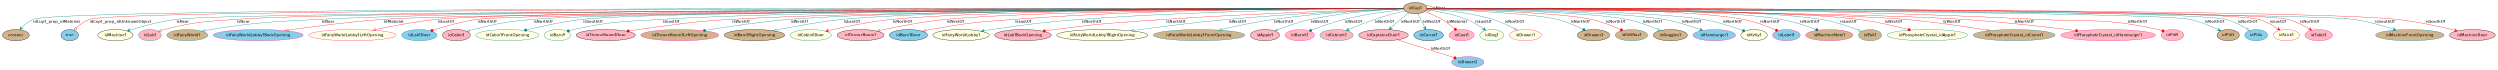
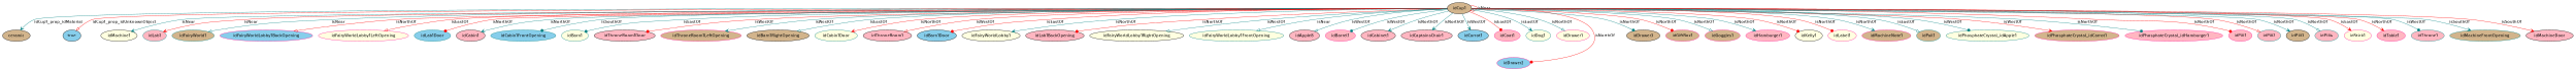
  digraph {
    fontname="Fira Sans"
    node [color=black fillcolor=lightpink fontname="Fira Sans" node_type=entity_node style=filled]
    edge [arrowhead=vee color=teal edge_type=relationship fontname="Fira Sans"]
    idCup1 [fillcolor=tan]
    ceramic [fillcolor=tan node_type=property_node]
    true [fillcolor=skyblue node_type=property_node]
    idMachine1 [fillcolor=lightyellow]
    idLab1 [color=teal]
    idFairyWorld1 [color=teal fillcolor=tan]
    idFairyWorldLobby1BackOpening [color=deeppink fillcolor=skyblue]
    idFairyWorldLobby1LeftOpening [color=deeppink fillcolor=lightyellow]
    idLab1Door [color=teal fillcolor=skyblue]
    idCabin1
-   idCabin1FrontOpening [color=teal fillcolor=lightyellow]
-   idBarn1 [color=teal fillcolor=lightyellow label=idBarn9]
+   idCabin1FrontOpening [color=teal fillcolor=skyblue]
+   idBarn1 [color=teal fillcolor=lightyellow]
    idThroneRoom1Door
    idThroneRoom1LeftOpening [color=deeppink fillcolor=tan]
    idBarn1RightOpening [fillcolor=tan]
-   idCabin1Door [color=teal fillcolor=lightyellow label=idCabin0Door]
+   idCabin1Door [color=teal fillcolor=lightyellow]
    idThroneRoom1
    idBarn1Door [fillcolor=skyblue]
    idFairyWorldLobby1 [fillcolor=lightyellow]
    idLab1BackOpening
    idFairyWorldLobby1RightOpening [fillcolor=lightyellow]
-   idFairyWorldLobby1FrontOpening [color=teal fillcolor=tan]
-   idApple1
+   idFairyWorldLobby1FrontOpening [color=teal fillcolor=lightyellow]
+   idApple1 [label=idApple8]
    idBarrel1 [color=deeppink]
-   idCabinet1 [color=teal]
+   idCabinet1
    idCaptainsChair1
    idCarrot1 [fillcolor=skyblue]
    idCoat1 [color=deeppink]
    idDog1 [color=teal fillcolor=lightyellow]
    idDrawer1 [color=deeppink fillcolor=lightyellow]
    idDrawer2 [color=deeppink fillcolor=skyblue]
    idDrawer3 [fillcolor=tan]
-   idGiftBox1 [color=teal fillcolor=tan]
-   idGoggles1 [fillcolor=tan]
-   idHamburger1 [color=deeppink fillcolor=skyblue]
+   idGiftBox1 [color=deeppink fillcolor=tan]
+   idGoggles1 [color=deeppink fillcolor=tan]
+   idHamburger1 [color=deeppink]
    idKelly1 [fillcolor=lightyellow]
-   idLabel1 [color=deeppink fillcolor=skyblue]
+   idLabel1 [color=deeppink fillcolor=lightyellow]
    idMachineNote1 [color=deeppink fillcolor=tan]
    idPail1 [color=teal fillcolor=tan]
    idPhosphateCrystal_idApple1 [color=teal fillcolor=lightyellow]
-   idPhosphateCrystal_idCarrot1 [color=teal fillcolor=tan]
+   idPhosphateCrystal_idCarrot1 [color=deeppink fillcolor=tan]
    idPhosphateCrystal_idHamburger1 [color=deeppink]
-   idPill1 [color=deeppink label=idPill9]
+   idPill1 [color=deeppink]
+   idPill2 [color=teal]
    idPill3 [fillcolor=tan]
-   idPill4 [color=teal fillcolor=skyblue]
+   idPill4 [color=teal]
    idStick1 [color=deeppink fillcolor=lightyellow]
    idTable1 [color=deeppink]
+   idThrone1 [color=teal]
    idMachineFrontOpening [color=teal fillcolor=tan]
    idMachineDoor
    idCup1 -> idCup1 [arrowhead=onormal color=red label=isNear]
    idCup1 -> ceramic [edge_type=property label=idCup1_prop_idMaterial]
    idCup1 -> true [arrowhead=onormal color=red edge_type=property label=idCup1_prop_idUnknownObject]
    idCup1 -> idMachine1 [label=isNear]
-   idCup1 -> idLab1 [arrowhead=onormal color=red label=isNear]
+   idCup1 -> idLab1 [color=red label=isNear]
    idCup1 -> idFairyWorld1 [arrowhead=onormal label=isNear]
-   idCup1 -> idFairyWorldLobby1BackOpening [arrowhead=onormal color=red label=idMaterial]
+   idCup1 -> idFairyWorldLobby1BackOpening [arrowhead=onormal color=red label=isNorthOf]
    idCup1 -> idFairyWorldLobby1LeftOpening [arrowhead=onormal color=red label=isEastOf]
    idCup1 -> idLab1Door [arrowhead=dot color=red label=isNorthOf]
-   idCup1 -> idCabin1 [arrowhead=onormal label=isNorthOf]
+   idCup1 -> idCabin1 [label=isNorthOf]
    idCup1 -> idCabin1FrontOpening [arrowhead=dot label=isSouthOf]
    idCup1 -> idBarn1 [arrowhead=dot label=isEastOf]
    idCup1 -> idThroneRoom1Door [arrowhead=dot color=red label=isWestOf]
-   idCup1 -> idThroneRoom1LeftOpening [arrowhead=dot label=isWestOf]
+   idCup1 -> idThroneRoom1LeftOpening [label=isWestOf]
    idCup1 -> idBarn1RightOpening [arrowhead=onormal label=isEastOf]
    idCup1 -> idCabin1Door [color=red label=isNorthOf]
    idCup1 -> idThroneRoom1 [arrowhead=onormal color=red label=isWestOf]
-   idCup1 -> idBarn1Door [arrowhead=onormal color=red label=isEastOf]
+   idCup1 -> idBarn1Door [arrowhead=dot color=red label=isEastOf]
    idCup1 -> idFairyWorldLobby1 [label=isNorthOf]
    idCup1 -> idLab1BackOpening [arrowhead=dot color=red label=isNorthOf]
    idCup1 -> idFairyWorldLobby1RightOpening [arrowhead=onormal label=isWestOf]
-   idCup1 -> idFairyWorldLobby1FrontOpening [arrowhead=onormal label=isNorthOf]
+   idCup1 -> idFairyWorldLobby1FrontOpening [arrowhead=onormal label=isNear]
    idCup1 -> idApple1 [arrowhead=onormal label=isWestOf]
    idCup1 -> idBarrel1 [arrowhead=dot label=isWestOf]
    idCup1 -> idCabinet1 [label=isNorthOf]
    idCup1 -> idCaptainsChair1 [label=isNorthOf]
    idCup1 -> idCarrot1 [label=isWestOf]
-   idCup1 -> idCoat1 [arrowhead=dot color=red label=idMaterial]
+   idCup1 -> idCoat1 [arrowhead=dot color=red label=isEastOf]
    idCup1 -> idDog1 [label=isEastOf]
    idCup1 -> idDrawer1 [arrowhead=onormal label=isNorthOf]
-   idCaptainsChair1 -> idDrawer2 [arrowhead=dot color=red label=isNorthOf]
+   idCup1 -> idDrawer2 [arrowhead=dot color=red label=isNorthOf]
    idCup1 -> idDrawer3 [arrowhead=dot label=isNorthOf]
    idCup1 -> idGiftBox1 [arrowhead=dot color=red label=isNorthOf]
    idCup1 -> idGoggles1 [arrowhead=onormal label=isNorthOf]
    idCup1 -> idHamburger1 [label=isNorthOf]
-   idCup1 -> idKelly1 [arrowhead=dot label=isNorthOf]
+   idCup1 -> idKelly1 [arrowhead=dot color=red label=isNorthOf]
    idCup1 -> idLabel1 [arrowhead=dot color=red label=isNorthOf]
-   idCup1 -> idMachineNote1 [arrowhead=dot label=isNorthOf]
+   idCup1 -> idMachineNote1 [label=isNorthOf]
    idCup1 -> idPail1 [arrowhead=onormal label=isEastOf]
-   idCup1 -> idPhosphateCrystal_idApple1 [arrowhead=dot color=red label=isWestOf]
-   idCup1 -> idPhosphateCrystal_idCarrot1 [arrowhead=onormal color=red label=isWestOf]
-   idCup1 -> idPhosphateCrystal_idHamburger1 [arrowhead=dot color=red label=isNorthOf]
+   idCup1 -> idPhosphateCrystal_idApple1 [arrowhead=dot label=isWestOf]
+   idCup1 -> idPhosphateCrystal_idCarrot1 [color=red label=isWestOf]
+   idCup1 -> idPhosphateCrystal_idHamburger1 [arrowhead=dot label=isNorthOf]
    idCup1 -> idPill1 [arrowhead=dot color=red label=isNorthOf]
+   idCup1 -> idPill2 [arrowhead=onormal color=red label=isNorthOf]
    idCup1 -> idPill3 [label=isNorthOf]
    idCup1 -> idPill4 [arrowhead=onormal label=isNorthOf]
    idCup1 -> idStick1 [color=red label=isEastOf]
    idCup1 -> idTable1 [color=red label=isNorthOf]
+   idCup1 -> idThrone1 [arrowhead=dot label=isWestOf]
    idCup1 -> idMachineFrontOpening [label=isSouthOf]
    idCup1 -> idMachineDoor [color=red label=isSouthOf]
  }
